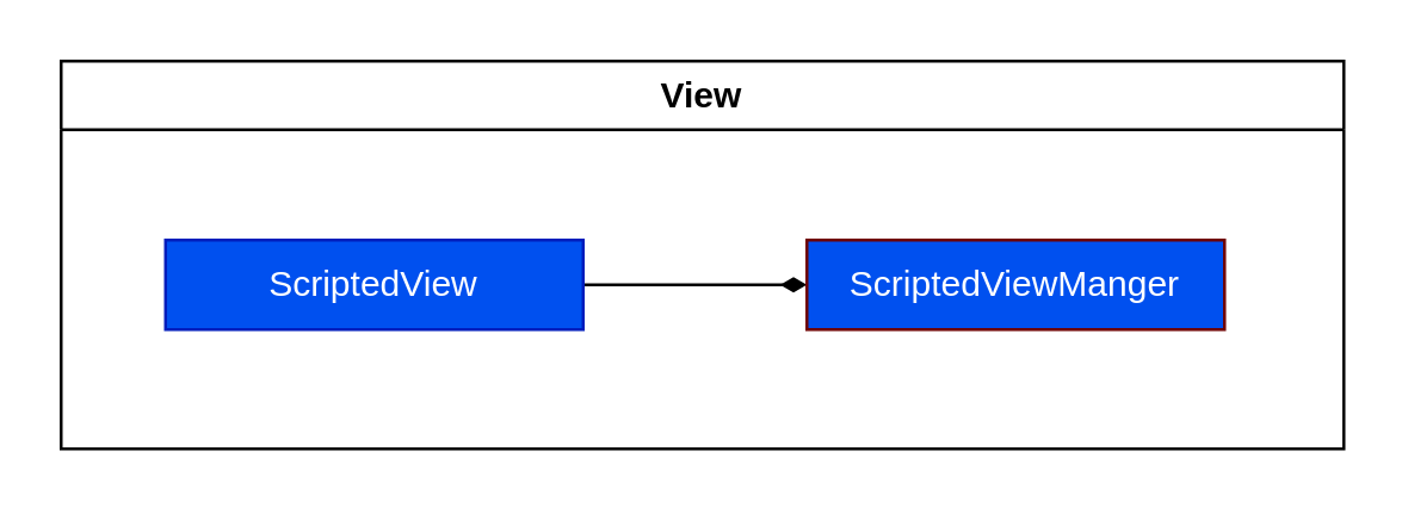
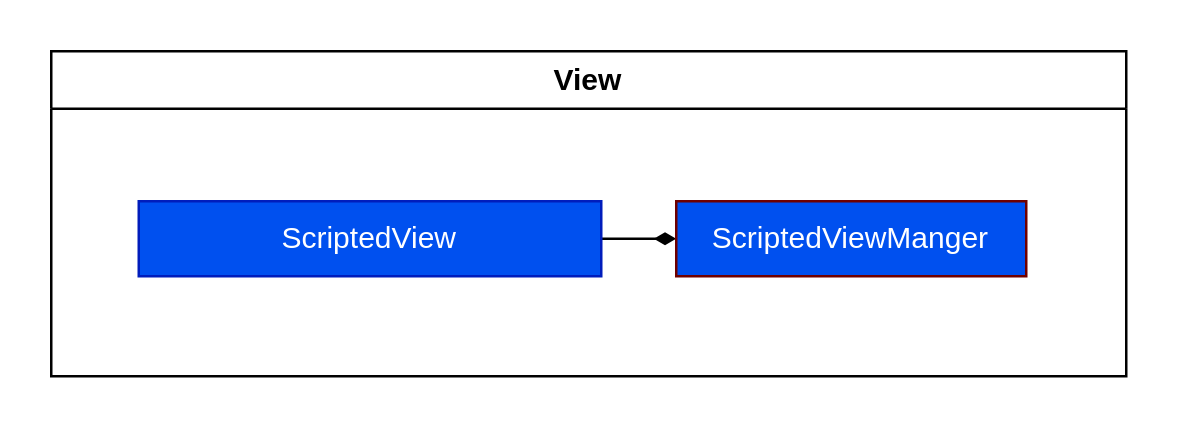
  <mxCell id="0" />
  <mxCell id="1" parent="0" />
  <mxCell id="2" value="View" style="swimlane;whiteSpace=wrap;html=1;" vertex="1" parent="1"><mxGeometry x="20" y="20" width="430" height="130" as="geometry"><mxRectangle x="800" y="30" width="70" height="30" as="alternateBounds" /></mxGeometry></mxCell>
  <mxCell id="3" style="edgeStyle=orthogonalEdgeStyle;rounded=0;orthogonalLoop=1;jettySize=auto;html=1;exitX=1;exitY=0.5;exitDx=0;exitDy=0;entryX=0;entryY=0.5;entryDx=0;entryDy=0;endArrow=diamondThin;endFill=1;" edge="1" parent="2" source="4" target="5"><mxGeometry relative="1" as="geometry" /></mxCell>
- <mxCell id="4" value="ScriptedView" style="rounded=0;whiteSpace=wrap;html=1;fillColor=#0050ef;fontColor=#ffffff;strokeColor=#001DBC;" vertex="1" parent="2"><mxGeometry x="35" y="60" width="140" height="30" as="geometry" /></mxCell>
+ <mxCell id="4" value="ScriptedView" style="rounded=0;whiteSpace=wrap;html=1;fillColor=#0050ef;fontColor=#ffffff;strokeColor=#001DBC;" vertex="1" parent="2"><mxGeometry x="35" y="60" width="185" height="30" as="geometry" /></mxCell>
  <mxCell id="5" value="ScriptedViewManger" style="rounded=0;whiteSpace=wrap;html=1;fillColor=#0050ef;fontColor=#ffffff;strokeColor=#6F0000;" vertex="1" parent="2"><mxGeometry x="250" y="60" width="140" height="30" as="geometry" /></mxCell>
